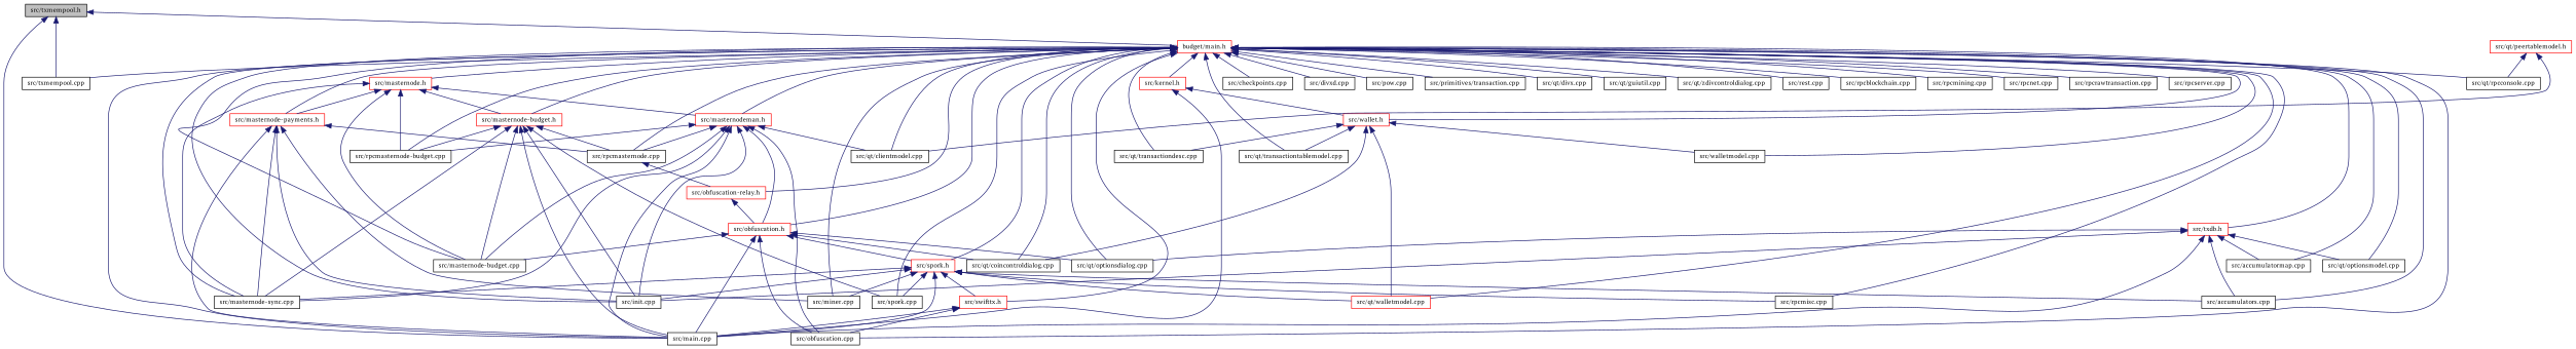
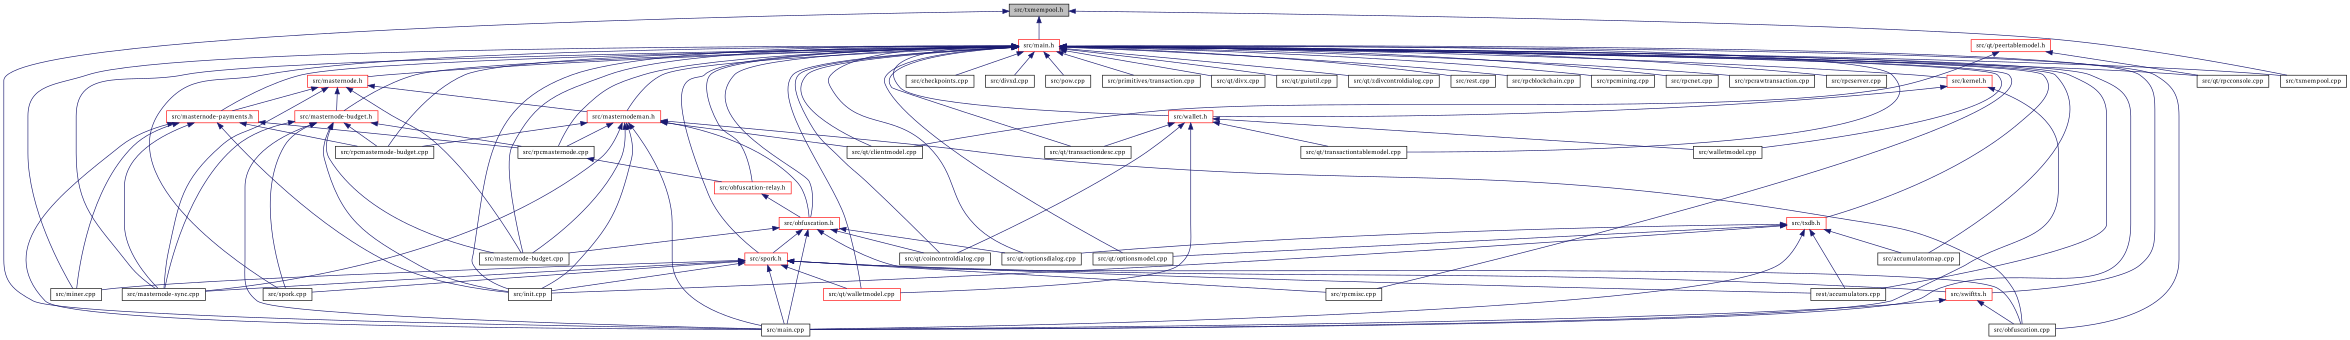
  digraph {
    fontname="PT Serif"
    node [color=black fillcolor=white fontname="PT Serif" fontsize=10 shape=record style=filled]
    edge [color=midnightblue dir=back fontname="PT Serif" fontsize=10 labelfontname=Helvetica labelfontsize=10 style=solid]
    n1 [fillcolor=grey75 fontcolor=black height=0.2 label="src/txmempool.h" width=0.4]
-   n2 [color=red height=0.2 label="budget/main.h" width=0.4]
+   n2 [color=red height=0.2 label="src/main.h" width=0.4]
    n3 [height=0.2 label="src/main.cpp" width=0.4]
    n4 [height=0.2 label="src/txmempool.cpp" width=0.4]
    n5 [height=0.2 label="src/accumulatormap.cpp" width=0.4]
    n6 [color=red height=0.2 label="src/txdb.h" width=0.4]
-   n7 [height=0.2 label="src/accumulators.cpp" width=0.4]
+   n7 [height=0.2 label="rest/accumulators.cpp" width=0.4]
    n8 [height=0.2 label="src/init.cpp" width=0.4]
    n9 [height=0.2 label="src/qt/optionsdialog.cpp" width=0.4]
    n10 [height=0.2 label="src/qt/optionsmodel.cpp" width=0.4]
    n11 [color=red height=0.2 label="src/spork.h" width=0.4]
    n12 [color=red height=0.2 label="src/swifttx.h" width=0.4]
    n13 [height=0.2 label="src/obfuscation.cpp" width=0.4]
    n14 [height=0.2 label="src/masternode-sync.cpp" width=0.4]
    n15 [height=0.2 label="src/miner.cpp" width=0.4]
    n16 [color=red height=0.2 label="src/qt/walletmodel.cpp" width=0.4]
    n17 [height=0.2 label="src/rpcmisc.cpp" width=0.4]
    n18 [height=0.2 label="src/spork.cpp" width=0.4]
    n19 [color=red height=0.2 label="src/obfuscation.h" width=0.4]
    n20 [height=0.2 label="src/masternode-budget.cpp" width=0.4]
    n21 [height=0.2 label="src/qt/coincontroldialog.cpp" width=0.4]
    n22 [color=red height=0.2 label="src/masternode-payments.h" width=0.4]
    n23 [height=0.2 label="src/rpcmasternode-budget.cpp" width=0.4]
    n24 [height=0.2 label="src/rpcmasternode.cpp" width=0.4]
    n25 [color=red height=0.2 label="src/masternode.h" width=0.4]
    n26 [color=red height=0.2 label="src/masternodeman.h" width=0.4]
    n27 [color=red height=0.2 label="src/obfuscation-relay.h" width=0.4]
    n28 [height=0.2 label="src/qt/clientmodel.cpp" width=0.4]
    n29 [color=red height=0.2 label="src/masternode-budget.h" width=0.4]
    n30 [color=red height=0.2 label="src/kernel.h" width=0.4]
    n31 [color=red height=0.2 label="src/wallet.h" width=0.4]
    n32 [height=0.2 label="src/qt/transactiondesc.cpp" width=0.4]
    n33 [height=0.2 label="src/qt/transactiontablemodel.cpp" width=0.4]
    n34 [height=0.2 label="src/walletmodel.cpp" width=0.4]
    n35 [height=0.2 label="src/checkpoints.cpp" width=0.4]
    n36 [height=0.2 label="src/divxd.cpp" width=0.4]
    n37 [height=0.2 label="src/pow.cpp" width=0.4]
    n38 [height=0.2 label="src/primitives/transaction.cpp" width=0.4]
    n39 [height=0.2 label="src/qt/rpcconsole.cpp" width=0.4]
    n40 [height=0.2 label="src/qt/divx.cpp" width=0.4]
    n41 [height=0.2 label="src/qt/guiutil.cpp" width=0.4]
    n42 [height=0.2 label="src/qt/zdivcontroldialog.cpp" width=0.4]
    n43 [height=0.2 label="src/rest.cpp" width=0.4]
    n44 [height=0.2 label="src/rpcblockchain.cpp" width=0.4]
    n45 [height=0.2 label="src/rpcmining.cpp" width=0.4]
    n46 [height=0.2 label="src/rpcnet.cpp" width=0.4]
    n47 [height=0.2 label="src/rpcrawtransaction.cpp" width=0.4]
    n48 [height=0.2 label="src/rpcserver.cpp" width=0.4]
    n49 [color=red height=0.2 label="src/qt/peertablemodel.h" width=0.4]
    n1 -> n2
    n1 -> n3
    n1 -> n4
    n2 -> n3
    n2 -> n4
    n2 -> n5
    n2 -> n6
    n2 -> n7
    n2 -> n8
    n2 -> n9
    n2 -> n10
    n2 -> n11
    n2 -> n12
    n2 -> n13
    n2 -> n14
    n2 -> n15
    n2 -> n16
    n2 -> n17
    n2 -> n18
    n2 -> n19
    n2 -> n20
    n2 -> n21
    n2 -> n22
    n2 -> n23
    n2 -> n24
    n2 -> n25
    n2 -> n26
    n2 -> n27
    n2 -> n28
    n2 -> n29
    n2 -> n30
    n2 -> n31
    n2 -> n32
    n2 -> n33
    n2 -> n34
    n2 -> n35
    n2 -> n36
    n2 -> n37
    n2 -> n38
    n2 -> n39
    n2 -> n40
    n2 -> n41
    n2 -> n42
    n2 -> n43
    n2 -> n44
    n2 -> n45
    n2 -> n46
    n2 -> n47
    n2 -> n48
    n6 -> n3
    n6 -> n5
    n6 -> n7
    n6 -> n8
    n6 -> n9
    n6 -> n10
    n11 -> n3
    n11 -> n7
    n11 -> n8
    n11 -> n12
    n11 -> n14
    n11 -> n15
    n11 -> n16
    n11 -> n17
    n11 -> n18
    n12 -> n3
    n12 -> n13
    n19 -> n3
    n19 -> n9
    n19 -> n11
    n19 -> n13
    n19 -> n20
    n19 -> n21
    n22 -> n3
    n22 -> n8
    n22 -> n14
    n22 -> n15
-   n25 -> n23
+   n22 -> n23
    n22 -> n24
    n24 -> n27
    n25 -> n14
    n25 -> n20
    n25 -> n22
    n25 -> n26
    n25 -> n29
    n26 -> n3
    n26 -> n8
    n26 -> n13
    n26 -> n14
    n26 -> n19
    n26 -> n20
    n26 -> n23
    n26 -> n24
    n26 -> n28
    n27 -> n19
    n29 -> n3
    n29 -> n8
    n29 -> n14
    n29 -> n18
    n29 -> n20
    n29 -> n23
    n29 -> n24
    n30 -> n3
    n30 -> n31
    n31 -> n16
    n31 -> n21
    n31 -> n32
    n31 -> n33
    n31 -> n34
    n49 -> n28
    n49 -> n39
  }
